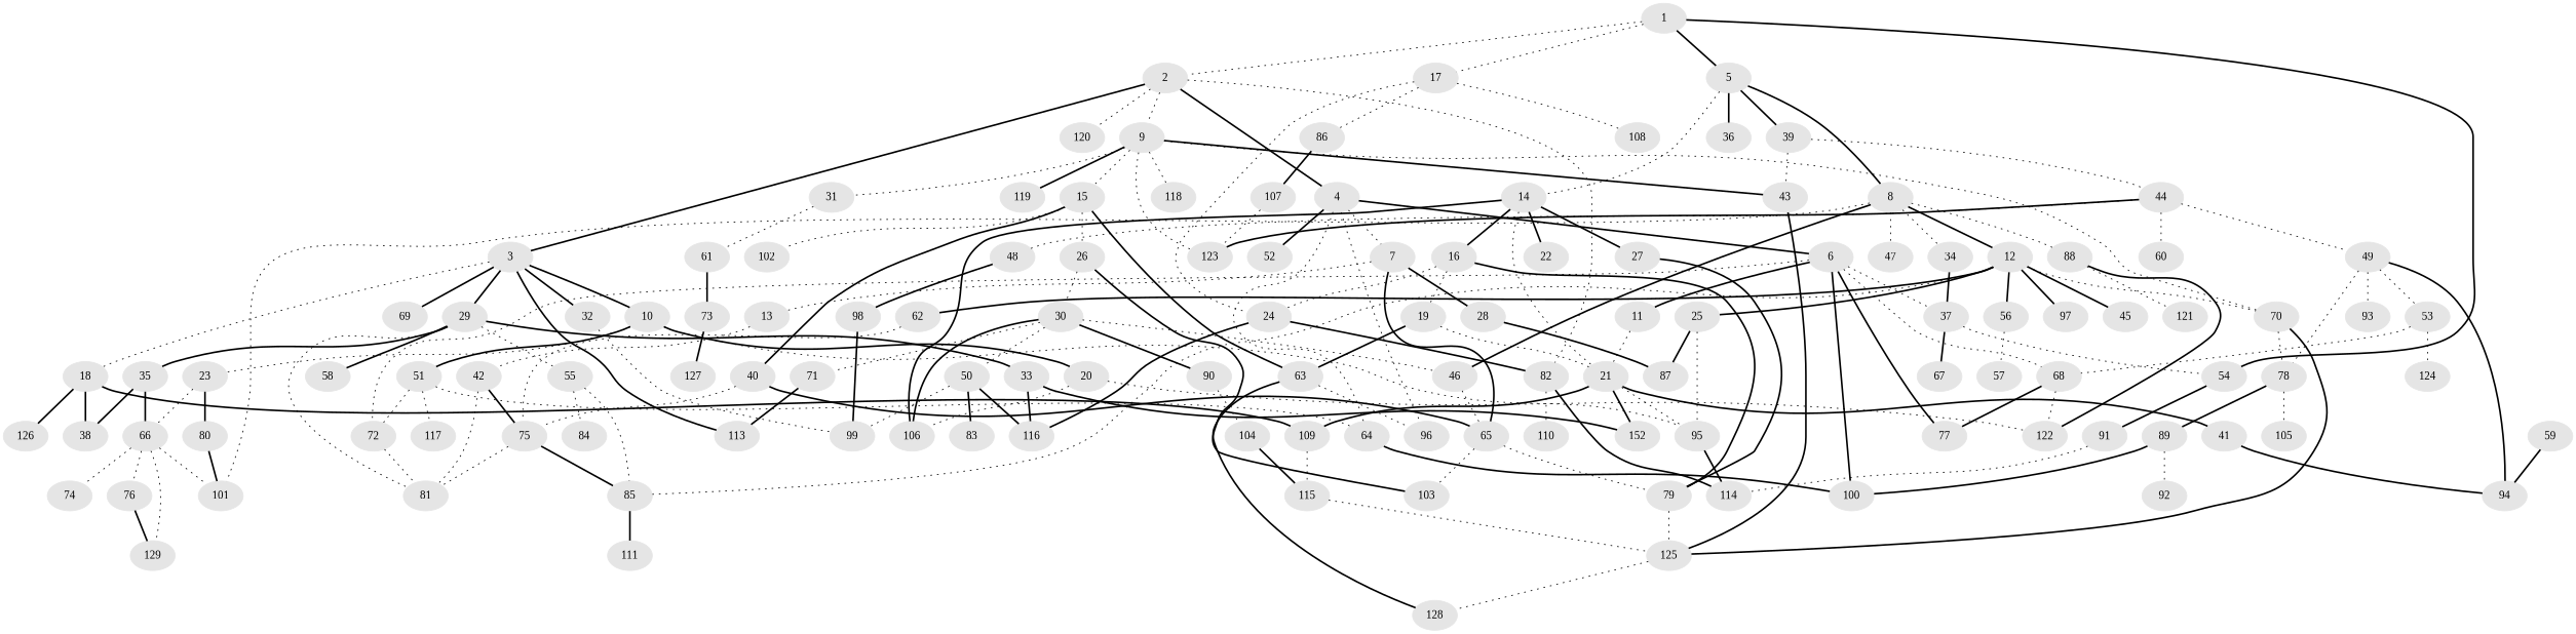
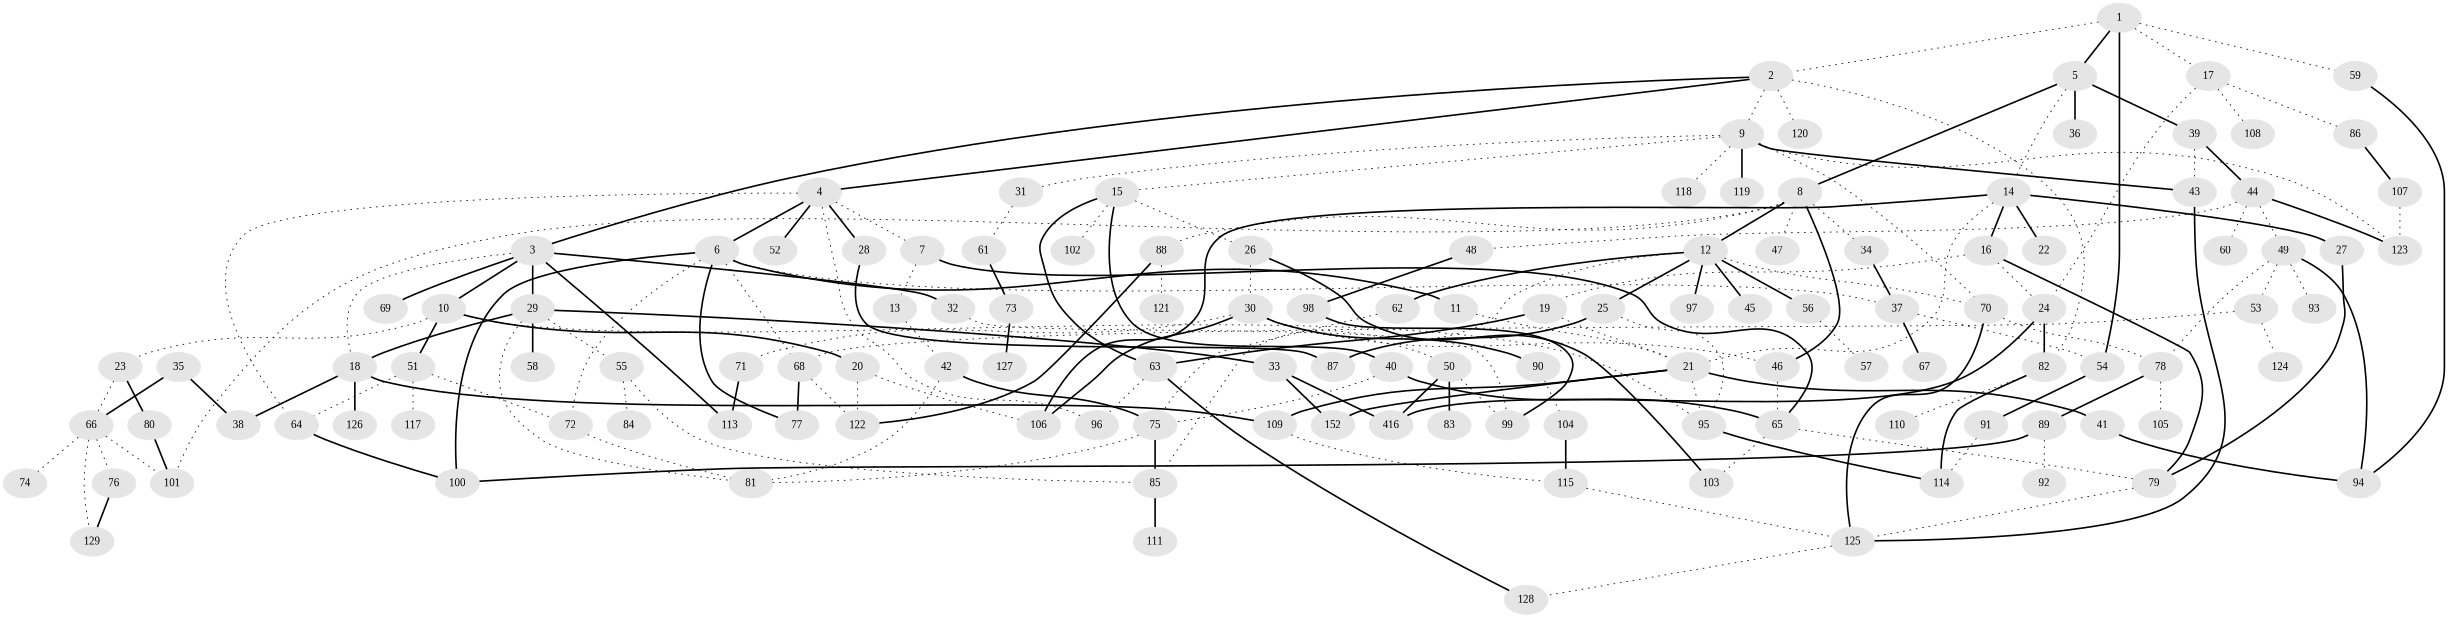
  graph {
    fontname="Liberation Serif"
    node [color=gray90 fontname="Liberation Serif" style=filled]
    edge [fontname="Liberation Serif" style=dotted]
    1
    2
    5
    17
    54
    59
    3
    4
    9
    82
    120
    8
    14
    36
    39
    24
    86
    108
    91
    94
    10
    18
    29
    32
    69
    113
    6
    7
    52
    64
    96
    15
    31
    43
    70
    118
    119
    123
    110
    114
    20
    23
    51
    95
    38
    109
    126
    33
    35
    55
    58
    81
    99
    11
    37
    68
    72
    77
    100
    13
    28
    65
    12
    34
    46
    47
    88
    101
    21
    16
    22
    27
    106
    44
    67
    122
    42
    87
    79
    103
    25
    45
    56
    62
    85
    97
    121
    26
    40
    63
    102
    61
    125
    78
    66
    80
    117
    41
    n99 [label=152]
    57
    75
    111
    19
    30
    128
-   116
+   116 [label=416]
    107
    115
    74
    76
    129
    50
    71
    90
    84
    83
    104
    73
    48
    49
    60
    98
    53
    93
    124
    89
    105
    127
    92
    1 -- 2
    1 -- 5 [style=bold]
    1 -- 17
    1 -- 54 [style=bold]
+   1 -- 59
    2 -- 3 [style=bold]
    2 -- 4 [style=bold]
    2 -- 9
    2 -- 82
    2 -- 120
    5 -- 8 [style=bold]
    5 -- 14
    5 -- 36 [style=bold]
    5 -- 39 [style=bold]
    17 -- 24
    17 -- 86
    17 -- 108
    54 -- 91 [style=bold]
    59 -- 94 [style=bold]
    3 -- 10 [style=bold]
    3 -- 18
    3 -- 29 [style=bold]
    3 -- 32 [style=bold]
    3 -- 69 [style=bold]
    3 -- 113 [style=bold]
    4 -- 6 [style=bold]
    4 -- 7
    4 -- 52 [style=bold]
    4 -- 64
    4 -- 96
    9 -- 15
    9 -- 31
    9 -- 43 [style=bold]
    9 -- 70
    9 -- 118
    9 -- 119 [style=bold]
    9 -- 123
    82 -- 110
    82 -- 114 [style=bold]
    8 -- 12 [style=bold]
    8 -- 34
    8 -- 46 [style=bold]
    8 -- 47
    8 -- 88
    8 -- 101
    14 -- 21
    14 -- 16 [style=bold]
    14 -- 22 [style=bold]
    14 -- 27 [style=bold]
    14 -- 106 [style=bold]
    39 -- 43
-   39 -- 44
+   39 -- 44 [style=bold]
    24 -- 82 [style=bold]
    24 -- 116 [style=bold]
    86 -- 107 [style=bold]
    91 -- 114
    10 -- 20 [style=bold]
    10 -- 23
    10 -- 51 [style=bold]
    10 -- 95
    18 -- 38 [style=bold]
    18 -- 109 [style=bold]
    18 -- 126 [style=bold]
    29 -- 33 [style=bold]
-   29 -- 35 [style=bold]
+   29 -- 18 [style=bold]
    29 -- 55
    29 -- 58 [style=bold]
    29 -- 81
    32 -- 99
    6 -- 11 [style=bold]
    6 -- 37
    6 -- 68
    6 -- 72
    6 -- 77 [style=bold]
    6 -- 100 [style=bold]
    7 -- 13
-   7 -- 28 [style=bold]
+   4 -- 28 [style=bold]
    7 -- 65 [style=bold]
    64 -- 100 [style=bold]
    15 -- 26
    15 -- 40 [style=bold]
    15 -- 63 [style=bold]
    15 -- 102
    31 -- 61
    43 -- 125 [style=bold]
    70 -- 125 [style=bold]
    70 -- 78
    20 -- 106
    20 -- 122
    23 -- 66
    23 -- 80 [style=bold]
    51 -- 64
    51 -- 72
    51 -- 117
    95 -- 114 [style=bold]
    109 -- 115
    33 -- n99 [style=bold]
    33 -- 116 [style=bold]
    35 -- 38 [style=bold]
    35 -- 66 [style=bold]
    55 -- 85
    55 -- 84
    11 -- 21
    37 -- 54
    37 -- 67 [style=bold]
    68 -- 77 [style=bold]
    68 -- 122
    72 -- 81
    13 -- 42
    28 -- 87 [style=bold]
    65 -- 79
    65 -- 103
    12 -- 70
    12 -- 25 [style=bold]
    12 -- 45 [style=bold]
    12 -- 56 [style=bold]
    12 -- 62 [style=bold]
    12 -- 85
    12 -- 97 [style=bold]
    34 -- 37 [style=bold]
    46 -- 65
    88 -- 122 [style=bold]
    88 -- 121
    21 -- 95
    21 -- 109 [style=bold]
    21 -- 41 [style=bold]
    21 -- n99 [style=bold]
    16 -- 24
    16 -- 79 [style=bold]
    16 -- 19
    27 -- 79 [style=bold]
    44 -- 123 [style=bold]
    44 -- 48
    44 -- 49
    44 -- 60
    42 -- 81
    42 -- 75 [style=bold]
    79 -- 125
    25 -- 95
    25 -- 87 [style=bold]
    56 -- 57
    62 -- 75
    85 -- 111 [style=bold]
    26 -- 103 [style=bold]
    26 -- 30
    40 -- 65 [style=bold]
    40 -- 75
    63 -- 96
    63 -- 128 [style=bold]
    61 -- 73 [style=bold]
    125 -- 128
    78 -- 89 [style=bold]
    78 -- 105
    66 -- 101
    66 -- 74
    66 -- 76
    66 -- 129
    80 -- 101 [style=bold]
    41 -- 94 [style=bold]
    75 -- 81
    75 -- 85 [style=bold]
    19 -- 21
    19 -- 63 [style=bold]
    30 -- 46
    30 -- 106 [style=bold]
    30 -- 50
    30 -- 71
    30 -- 90 [style=bold]
    107 -- 123
    115 -- 125
    76 -- 129 [style=bold]
    50 -- 99
    50 -- 116 [style=bold]
    50 -- 83 [style=bold]
    71 -- 113 [style=bold]
    90 -- 104
    104 -- 115 [style=bold]
    73 -- 127 [style=bold]
    48 -- 98 [style=bold]
    49 -- 94 [style=bold]
    49 -- 78
    49 -- 53
    49 -- 93
    98 -- 99 [style=bold]
    53 -- 68
    53 -- 124
    89 -- 100 [style=bold]
    89 -- 92
  }
